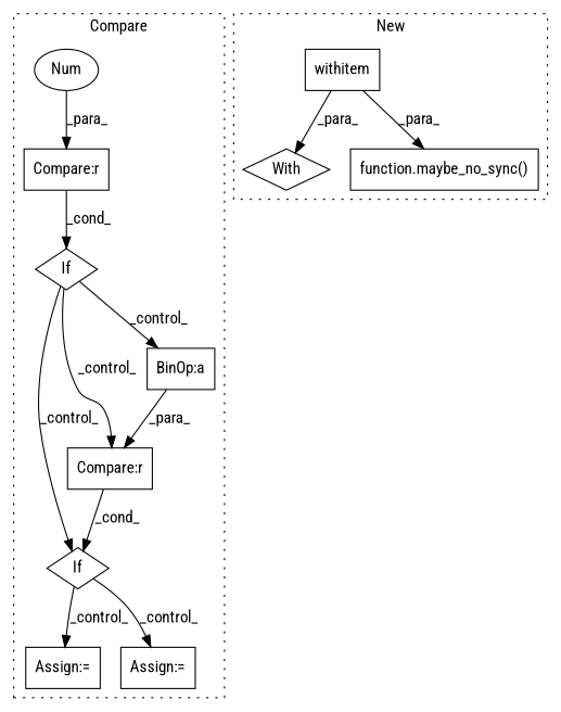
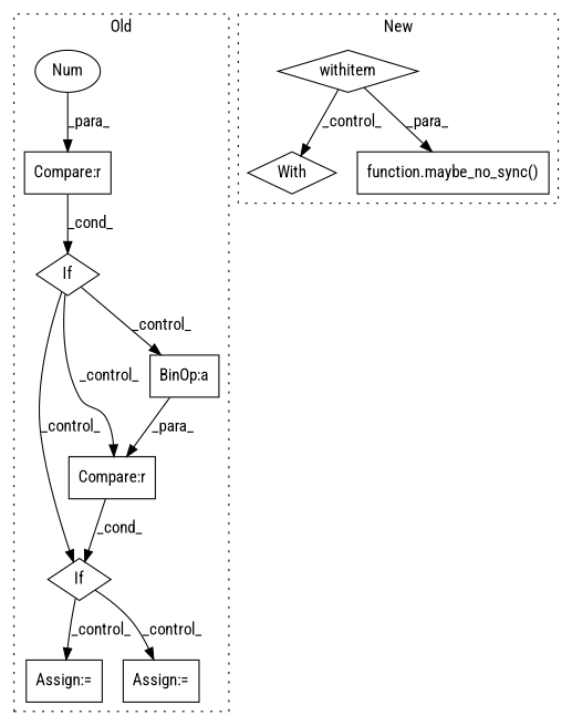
  digraph {
    fontname="Roboto Condensed"
    node [a=96 fontname="Roboto Condensed" l=3 s=10596 shape=box]
    edge [fontname="Roboto Condensed"]
    n1 [label=If s=9963 shape=diamond]
    n2 [a=68 label="Assign:=" s=10447]
    n3 [a=40 l=36 label="Compare:r" s=9966]
    n4 [a=68 label="Assign:=" s=10532]
    n5 [a=76 l=1 label=Num s=10001 shape=ellipse]
    n6 [label=If s=10371 shape=diamond]
    n7 [a=40 l=20 label="Compare:r" s=10374]
    n8 [a=82 label="BinOp:a" s=10390]
    n9 [a=39 l="5,67" label=With s="10591,10609" shape=diamond]
-   n10 [a=49 l=13 label=withitem]
+   n10 [a=49 l=13 label=withitem shape=diamond]
    n11 [a=75 l=15 label="function.maybe_no_sync()"]
    subgraph cluster_1 {
-     label=Compare
+     label=Old
      style=dotted
      n1
      n2
      n3
      n4
      n5
      n6
      n7
      n8
    }
    subgraph cluster_2 {
      label=New
      style=dotted
      n9
      n10
      n11
    }
    n1 -> n6 [label=_control_]
    n1 -> n7 [label=_control_]
    n1 -> n8 [label=_control_]
    n3 -> n1 [label=_cond_]
    n5 -> n3 [label=_para_]
    n6 -> n2 [label=_control_]
    n6 -> n4 [label=_control_]
    n7 -> n6 [label=_cond_]
    n8 -> n7 [label=_para_]
-   n10 -> n9 [label=_para_]
+   n10 -> n9 [label=_control_]
    n10 -> n11 [label=_para_]
  }
